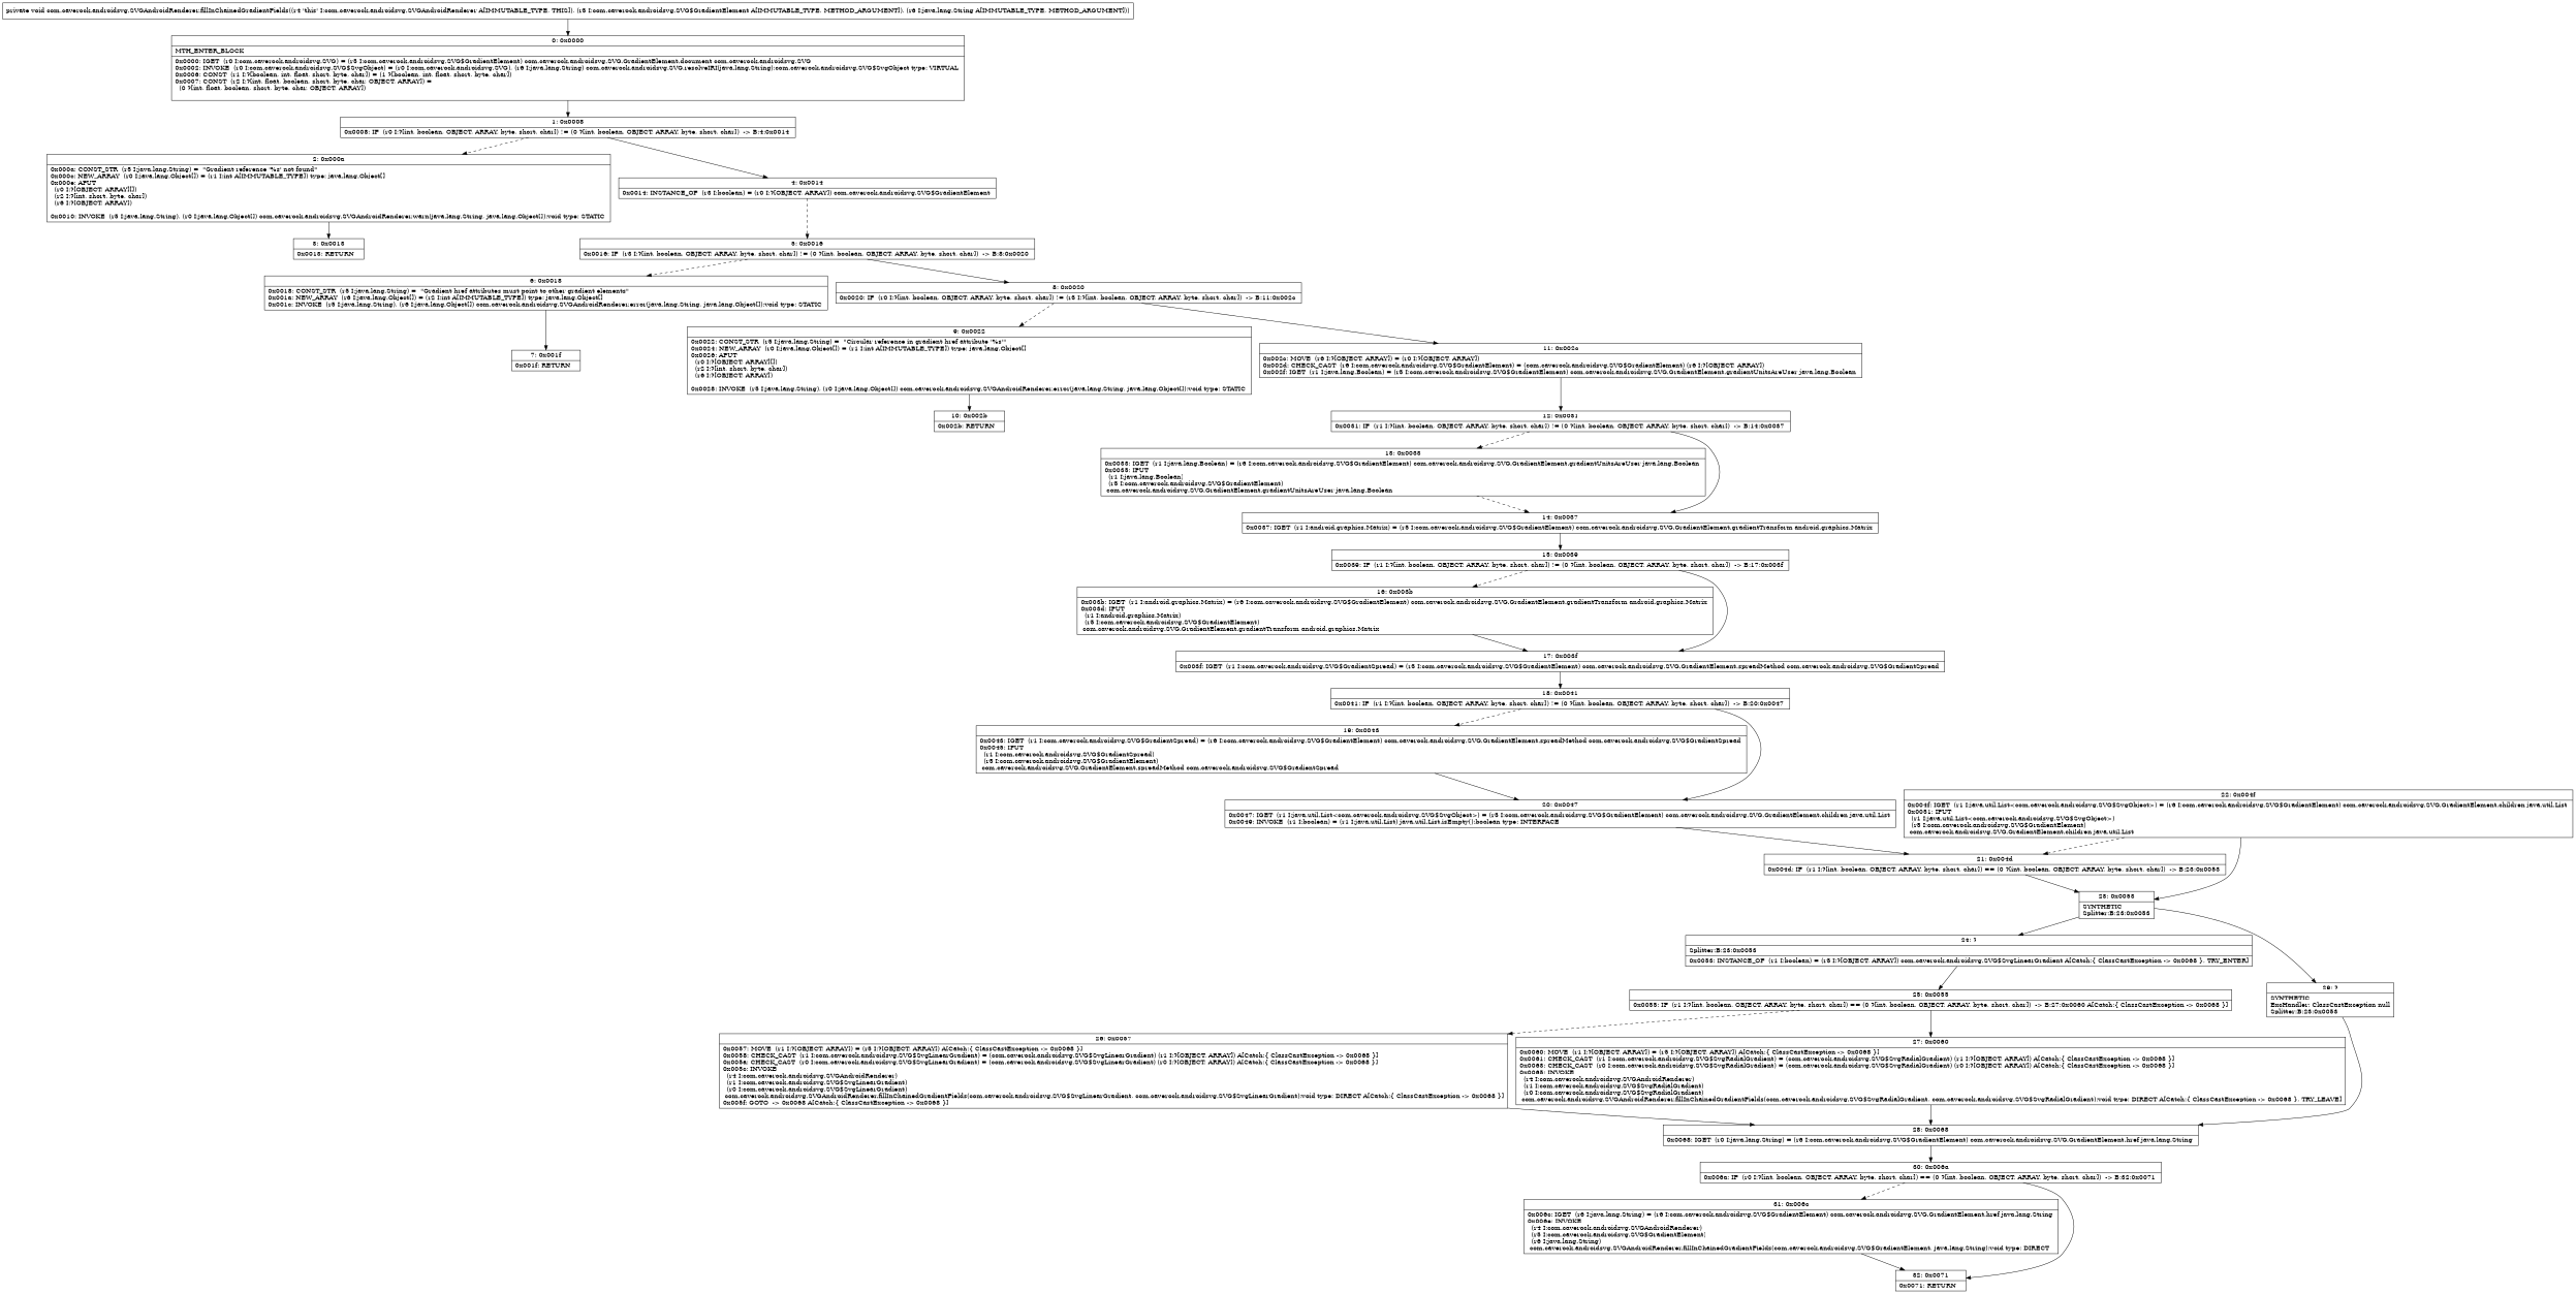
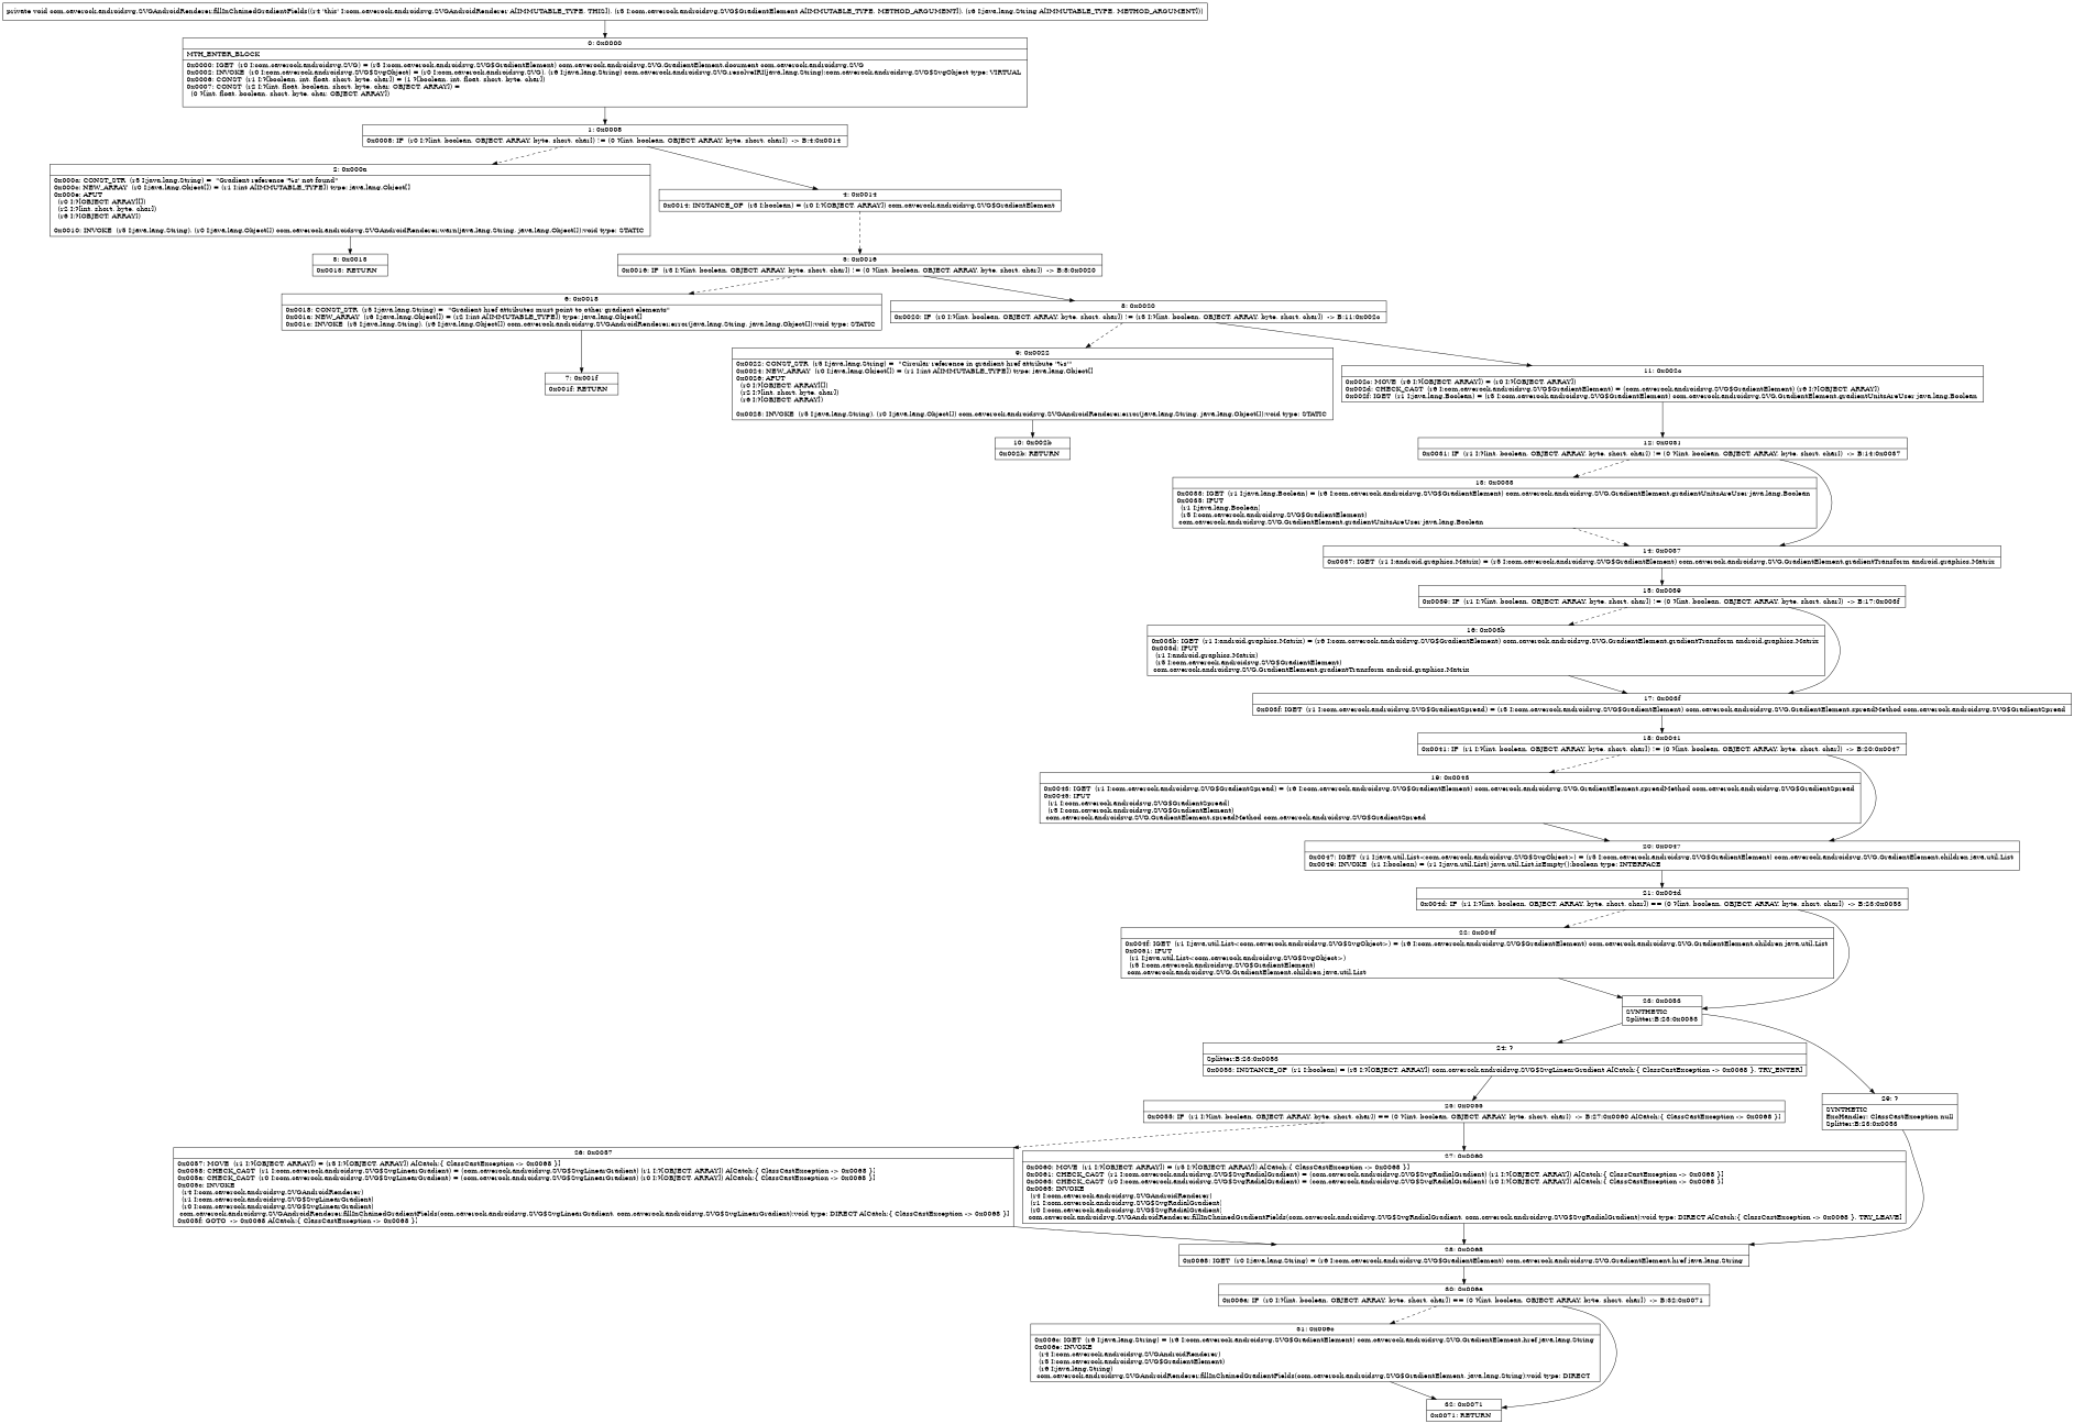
  digraph {
    node [shape=record]
    n1 [label="{0\:\ 0x0000|MTH_ENTER_BLOCK\l|0x0000: IGET  (r0 I:com.caverock.androidsvg.SVG) = (r5 I:com.caverock.androidsvg.SVG$GradientElement) com.caverock.androidsvg.SVG.GradientElement.document com.caverock.androidsvg.SVG \l0x0002: INVOKE  (r0 I:com.caverock.androidsvg.SVG$SvgObject) = (r0 I:com.caverock.androidsvg.SVG), (r6 I:java.lang.String) com.caverock.androidsvg.SVG.resolveIRI(java.lang.String):com.caverock.androidsvg.SVG$SvgObject type: VIRTUAL \l0x0006: CONST  (r1 I:?[boolean, int, float, short, byte, char]) = (1 ?[boolean, int, float, short, byte, char]) \l0x0007: CONST  (r2 I:?[int, float, boolean, short, byte, char, OBJECT, ARRAY]) = \l  (0 ?[int, float, boolean, short, byte, char, OBJECT, ARRAY])\l \l}"]
    n2 [label="{1\:\ 0x0008|0x0008: IF  (r0 I:?[int, boolean, OBJECT, ARRAY, byte, short, char]) != (0 ?[int, boolean, OBJECT, ARRAY, byte, short, char])  \-\> B:4:0x0014 \l}"]
    n3 [label="{2\:\ 0x000a|0x000a: CONST_STR  (r5 I:java.lang.String) =  \"Gradient reference '%s' not found\" \l0x000c: NEW_ARRAY  (r0 I:java.lang.Object[]) = (r1 I:int A[IMMUTABLE_TYPE]) type: java.lang.Object[] \l0x000e: APUT  \l  (r0 I:?[OBJECT, ARRAY][])\l  (r2 I:?[int, short, byte, char])\l  (r6 I:?[OBJECT, ARRAY])\l \l0x0010: INVOKE  (r5 I:java.lang.String), (r0 I:java.lang.Object[]) com.caverock.androidsvg.SVGAndroidRenderer.warn(java.lang.String, java.lang.Object[]):void type: STATIC \l}"]
    n4 [label="{4\:\ 0x0014|0x0014: INSTANCE_OF  (r3 I:boolean) = (r0 I:?[OBJECT, ARRAY]) com.caverock.androidsvg.SVG$GradientElement \l}"]
    n5 [label="{3\:\ 0x0013|0x0013: RETURN   \l}"]
    n6 [label="{5\:\ 0x0016|0x0016: IF  (r3 I:?[int, boolean, OBJECT, ARRAY, byte, short, char]) != (0 ?[int, boolean, OBJECT, ARRAY, byte, short, char])  \-\> B:8:0x0020 \l}"]
    n7 [label="{6\:\ 0x0018|0x0018: CONST_STR  (r5 I:java.lang.String) =  \"Gradient href attributes must point to other gradient elements\" \l0x001a: NEW_ARRAY  (r6 I:java.lang.Object[]) = (r2 I:int A[IMMUTABLE_TYPE]) type: java.lang.Object[] \l0x001c: INVOKE  (r5 I:java.lang.String), (r6 I:java.lang.Object[]) com.caverock.androidsvg.SVGAndroidRenderer.error(java.lang.String, java.lang.Object[]):void type: STATIC \l}"]
    n8 [label="{8\:\ 0x0020|0x0020: IF  (r0 I:?[int, boolean, OBJECT, ARRAY, byte, short, char]) != (r5 I:?[int, boolean, OBJECT, ARRAY, byte, short, char])  \-\> B:11:0x002c \l}"]
    n9 [label="{7\:\ 0x001f|0x001f: RETURN   \l}"]
    n10 [label="{9\:\ 0x0022|0x0022: CONST_STR  (r5 I:java.lang.String) =  \"Circular reference in gradient href attribute '%s'\" \l0x0024: NEW_ARRAY  (r0 I:java.lang.Object[]) = (r1 I:int A[IMMUTABLE_TYPE]) type: java.lang.Object[] \l0x0026: APUT  \l  (r0 I:?[OBJECT, ARRAY][])\l  (r2 I:?[int, short, byte, char])\l  (r6 I:?[OBJECT, ARRAY])\l \l0x0028: INVOKE  (r5 I:java.lang.String), (r0 I:java.lang.Object[]) com.caverock.androidsvg.SVGAndroidRenderer.error(java.lang.String, java.lang.Object[]):void type: STATIC \l}"]
    n11 [label="{11\:\ 0x002c|0x002c: MOVE  (r6 I:?[OBJECT, ARRAY]) = (r0 I:?[OBJECT, ARRAY]) \l0x002d: CHECK_CAST  (r6 I:com.caverock.androidsvg.SVG$GradientElement) = (com.caverock.androidsvg.SVG$GradientElement) (r6 I:?[OBJECT, ARRAY]) \l0x002f: IGET  (r1 I:java.lang.Boolean) = (r5 I:com.caverock.androidsvg.SVG$GradientElement) com.caverock.androidsvg.SVG.GradientElement.gradientUnitsAreUser java.lang.Boolean \l}"]
    n12 [label="{10\:\ 0x002b|0x002b: RETURN   \l}"]
    n13 [label="{12\:\ 0x0031|0x0031: IF  (r1 I:?[int, boolean, OBJECT, ARRAY, byte, short, char]) != (0 ?[int, boolean, OBJECT, ARRAY, byte, short, char])  \-\> B:14:0x0037 \l}"]
    n14 [label="{13\:\ 0x0033|0x0033: IGET  (r1 I:java.lang.Boolean) = (r6 I:com.caverock.androidsvg.SVG$GradientElement) com.caverock.androidsvg.SVG.GradientElement.gradientUnitsAreUser java.lang.Boolean \l0x0035: IPUT  \l  (r1 I:java.lang.Boolean)\l  (r5 I:com.caverock.androidsvg.SVG$GradientElement)\l com.caverock.androidsvg.SVG.GradientElement.gradientUnitsAreUser java.lang.Boolean \l}"]
    n15 [label="{14\:\ 0x0037|0x0037: IGET  (r1 I:android.graphics.Matrix) = (r5 I:com.caverock.androidsvg.SVG$GradientElement) com.caverock.androidsvg.SVG.GradientElement.gradientTransform android.graphics.Matrix \l}"]
    n16 [label="{15\:\ 0x0039|0x0039: IF  (r1 I:?[int, boolean, OBJECT, ARRAY, byte, short, char]) != (0 ?[int, boolean, OBJECT, ARRAY, byte, short, char])  \-\> B:17:0x003f \l}"]
    n17 [label="{16\:\ 0x003b|0x003b: IGET  (r1 I:android.graphics.Matrix) = (r6 I:com.caverock.androidsvg.SVG$GradientElement) com.caverock.androidsvg.SVG.GradientElement.gradientTransform android.graphics.Matrix \l0x003d: IPUT  \l  (r1 I:android.graphics.Matrix)\l  (r5 I:com.caverock.androidsvg.SVG$GradientElement)\l com.caverock.androidsvg.SVG.GradientElement.gradientTransform android.graphics.Matrix \l}"]
    n18 [label="{17\:\ 0x003f|0x003f: IGET  (r1 I:com.caverock.androidsvg.SVG$GradientSpread) = (r5 I:com.caverock.androidsvg.SVG$GradientElement) com.caverock.androidsvg.SVG.GradientElement.spreadMethod com.caverock.androidsvg.SVG$GradientSpread \l}"]
    n19 [label="{18\:\ 0x0041|0x0041: IF  (r1 I:?[int, boolean, OBJECT, ARRAY, byte, short, char]) != (0 ?[int, boolean, OBJECT, ARRAY, byte, short, char])  \-\> B:20:0x0047 \l}"]
    n20 [label="{19\:\ 0x0043|0x0043: IGET  (r1 I:com.caverock.androidsvg.SVG$GradientSpread) = (r6 I:com.caverock.androidsvg.SVG$GradientElement) com.caverock.androidsvg.SVG.GradientElement.spreadMethod com.caverock.androidsvg.SVG$GradientSpread \l0x0045: IPUT  \l  (r1 I:com.caverock.androidsvg.SVG$GradientSpread)\l  (r5 I:com.caverock.androidsvg.SVG$GradientElement)\l com.caverock.androidsvg.SVG.GradientElement.spreadMethod com.caverock.androidsvg.SVG$GradientSpread \l}"]
    n21 [label="{20\:\ 0x0047|0x0047: IGET  (r1 I:java.util.List\<com.caverock.androidsvg.SVG$SvgObject\>) = (r5 I:com.caverock.androidsvg.SVG$GradientElement) com.caverock.androidsvg.SVG.GradientElement.children java.util.List \l0x0049: INVOKE  (r1 I:boolean) = (r1 I:java.util.List) java.util.List.isEmpty():boolean type: INTERFACE \l}"]
    n22 [label="{21\:\ 0x004d|0x004d: IF  (r1 I:?[int, boolean, OBJECT, ARRAY, byte, short, char]) == (0 ?[int, boolean, OBJECT, ARRAY, byte, short, char])  \-\> B:23:0x0053 \l}"]
    n23 [label="{22\:\ 0x004f|0x004f: IGET  (r1 I:java.util.List\<com.caverock.androidsvg.SVG$SvgObject\>) = (r6 I:com.caverock.androidsvg.SVG$GradientElement) com.caverock.androidsvg.SVG.GradientElement.children java.util.List \l0x0051: IPUT  \l  (r1 I:java.util.List\<com.caverock.androidsvg.SVG$SvgObject\>)\l  (r5 I:com.caverock.androidsvg.SVG$GradientElement)\l com.caverock.androidsvg.SVG.GradientElement.children java.util.List \l}"]
    n24 [label="{23\:\ 0x0053|SYNTHETIC\lSplitter:B:23:0x0053\l}"]
    n25 [label="{24\:\ ?|Splitter:B:23:0x0053\l|0x0053: INSTANCE_OF  (r1 I:boolean) = (r5 I:?[OBJECT, ARRAY]) com.caverock.androidsvg.SVG$SvgLinearGradient A[Catch:\{ ClassCastException \-\> 0x0068 \}, TRY_ENTER]\l}"]
    n26 [label="{29\:\ ?|SYNTHETIC\lExcHandler: ClassCastException null\lSplitter:B:23:0x0053\l}"]
    n27 [label="{25\:\ 0x0055|0x0055: IF  (r1 I:?[int, boolean, OBJECT, ARRAY, byte, short, char]) == (0 ?[int, boolean, OBJECT, ARRAY, byte, short, char])  \-\> B:27:0x0060 A[Catch:\{ ClassCastException \-\> 0x0068 \}]\l}"]
    n28 [label="{28\:\ 0x0068|0x0068: IGET  (r0 I:java.lang.String) = (r6 I:com.caverock.androidsvg.SVG$GradientElement) com.caverock.androidsvg.SVG.GradientElement.href java.lang.String \l}"]
    n29 [label="{26\:\ 0x0057|0x0057: MOVE  (r1 I:?[OBJECT, ARRAY]) = (r5 I:?[OBJECT, ARRAY]) A[Catch:\{ ClassCastException \-\> 0x0068 \}]\l0x0058: CHECK_CAST  (r1 I:com.caverock.androidsvg.SVG$SvgLinearGradient) = (com.caverock.androidsvg.SVG$SvgLinearGradient) (r1 I:?[OBJECT, ARRAY]) A[Catch:\{ ClassCastException \-\> 0x0068 \}]\l0x005a: CHECK_CAST  (r0 I:com.caverock.androidsvg.SVG$SvgLinearGradient) = (com.caverock.androidsvg.SVG$SvgLinearGradient) (r0 I:?[OBJECT, ARRAY]) A[Catch:\{ ClassCastException \-\> 0x0068 \}]\l0x005c: INVOKE  \l  (r4 I:com.caverock.androidsvg.SVGAndroidRenderer)\l  (r1 I:com.caverock.androidsvg.SVG$SvgLinearGradient)\l  (r0 I:com.caverock.androidsvg.SVG$SvgLinearGradient)\l com.caverock.androidsvg.SVGAndroidRenderer.fillInChainedGradientFields(com.caverock.androidsvg.SVG$SvgLinearGradient, com.caverock.androidsvg.SVG$SvgLinearGradient):void type: DIRECT A[Catch:\{ ClassCastException \-\> 0x0068 \}]\l0x005f: GOTO  \-\> 0x0068 A[Catch:\{ ClassCastException \-\> 0x0068 \}]\l}"]
    n30 [label="{27\:\ 0x0060|0x0060: MOVE  (r1 I:?[OBJECT, ARRAY]) = (r5 I:?[OBJECT, ARRAY]) A[Catch:\{ ClassCastException \-\> 0x0068 \}]\l0x0061: CHECK_CAST  (r1 I:com.caverock.androidsvg.SVG$SvgRadialGradient) = (com.caverock.androidsvg.SVG$SvgRadialGradient) (r1 I:?[OBJECT, ARRAY]) A[Catch:\{ ClassCastException \-\> 0x0068 \}]\l0x0063: CHECK_CAST  (r0 I:com.caverock.androidsvg.SVG$SvgRadialGradient) = (com.caverock.androidsvg.SVG$SvgRadialGradient) (r0 I:?[OBJECT, ARRAY]) A[Catch:\{ ClassCastException \-\> 0x0068 \}]\l0x0065: INVOKE  \l  (r4 I:com.caverock.androidsvg.SVGAndroidRenderer)\l  (r1 I:com.caverock.androidsvg.SVG$SvgRadialGradient)\l  (r0 I:com.caverock.androidsvg.SVG$SvgRadialGradient)\l com.caverock.androidsvg.SVGAndroidRenderer.fillInChainedGradientFields(com.caverock.androidsvg.SVG$SvgRadialGradient, com.caverock.androidsvg.SVG$SvgRadialGradient):void type: DIRECT A[Catch:\{ ClassCastException \-\> 0x0068 \}, TRY_LEAVE]\l}"]
    n31 [label="{30\:\ 0x006a|0x006a: IF  (r0 I:?[int, boolean, OBJECT, ARRAY, byte, short, char]) == (0 ?[int, boolean, OBJECT, ARRAY, byte, short, char])  \-\> B:32:0x0071 \l}"]
    n32 [label="{31\:\ 0x006c|0x006c: IGET  (r6 I:java.lang.String) = (r6 I:com.caverock.androidsvg.SVG$GradientElement) com.caverock.androidsvg.SVG.GradientElement.href java.lang.String \l0x006e: INVOKE  \l  (r4 I:com.caverock.androidsvg.SVGAndroidRenderer)\l  (r5 I:com.caverock.androidsvg.SVG$GradientElement)\l  (r6 I:java.lang.String)\l com.caverock.androidsvg.SVGAndroidRenderer.fillInChainedGradientFields(com.caverock.androidsvg.SVG$GradientElement, java.lang.String):void type: DIRECT \l}"]
    n33 [label="{32\:\ 0x0071|0x0071: RETURN   \l}"]
    n34 [label="{private void com.caverock.androidsvg.SVGAndroidRenderer.fillInChainedGradientFields((r4 'this' I:com.caverock.androidsvg.SVGAndroidRenderer A[IMMUTABLE_TYPE, THIS]), (r5 I:com.caverock.androidsvg.SVG$GradientElement A[IMMUTABLE_TYPE, METHOD_ARGUMENT]), (r6 I:java.lang.String A[IMMUTABLE_TYPE, METHOD_ARGUMENT])) }"]
    n1 -> n2
    n2 -> n3 [style=dashed]
    n2 -> n4
    n3 -> n5
    n4 -> n6 [style=dashed]
    n6 -> n7 [style=dashed]
    n6 -> n8
    n7 -> n9
    n8 -> n10 [style=dashed]
    n8 -> n11
    n10 -> n12
    n11 -> n13
    n13 -> n14 [style=dashed]
    n13 -> n15
    n14 -> n15 [style=dashed]
    n15 -> n16
    n16 -> n17 [style=dashed]
    n16 -> n18
    n17 -> n18
    n18 -> n19
    n19 -> n20 [style=dashed]
    n19 -> n21
    n20 -> n21
    n21 -> n22
-   n23 -> n22 [style=dashed]
+   n22 -> n23 [style=dashed]
    n22 -> n24
    n23 -> n24
    n24 -> n25
    n24 -> n26
    n25 -> n27
    n26 -> n28
    n27 -> n29 [style=dashed]
    n27 -> n30
    n28 -> n31
    n29 -> n28
    n30 -> n28
    n31 -> n32 [style=dashed]
    n31 -> n33
    n32 -> n33
    n34 -> n1
  }
